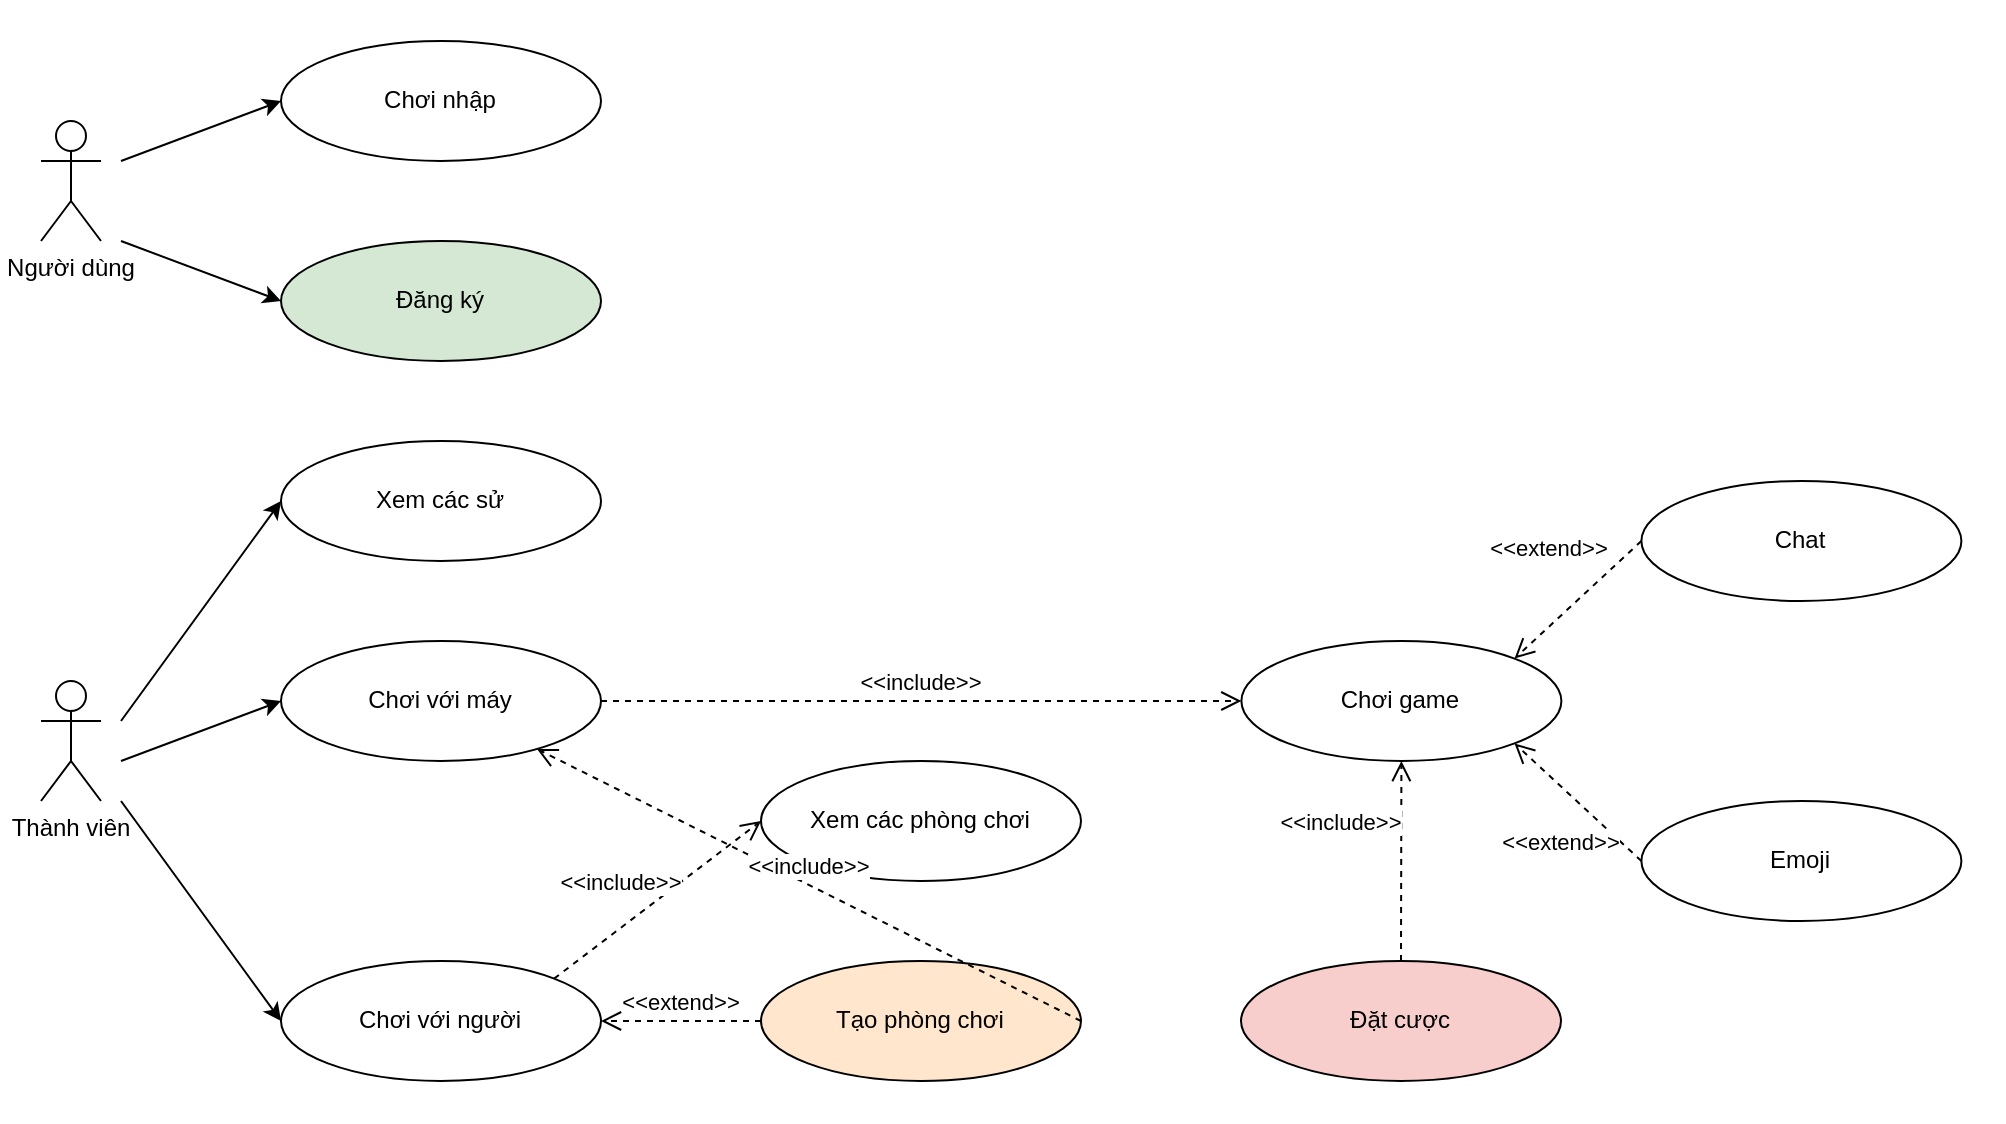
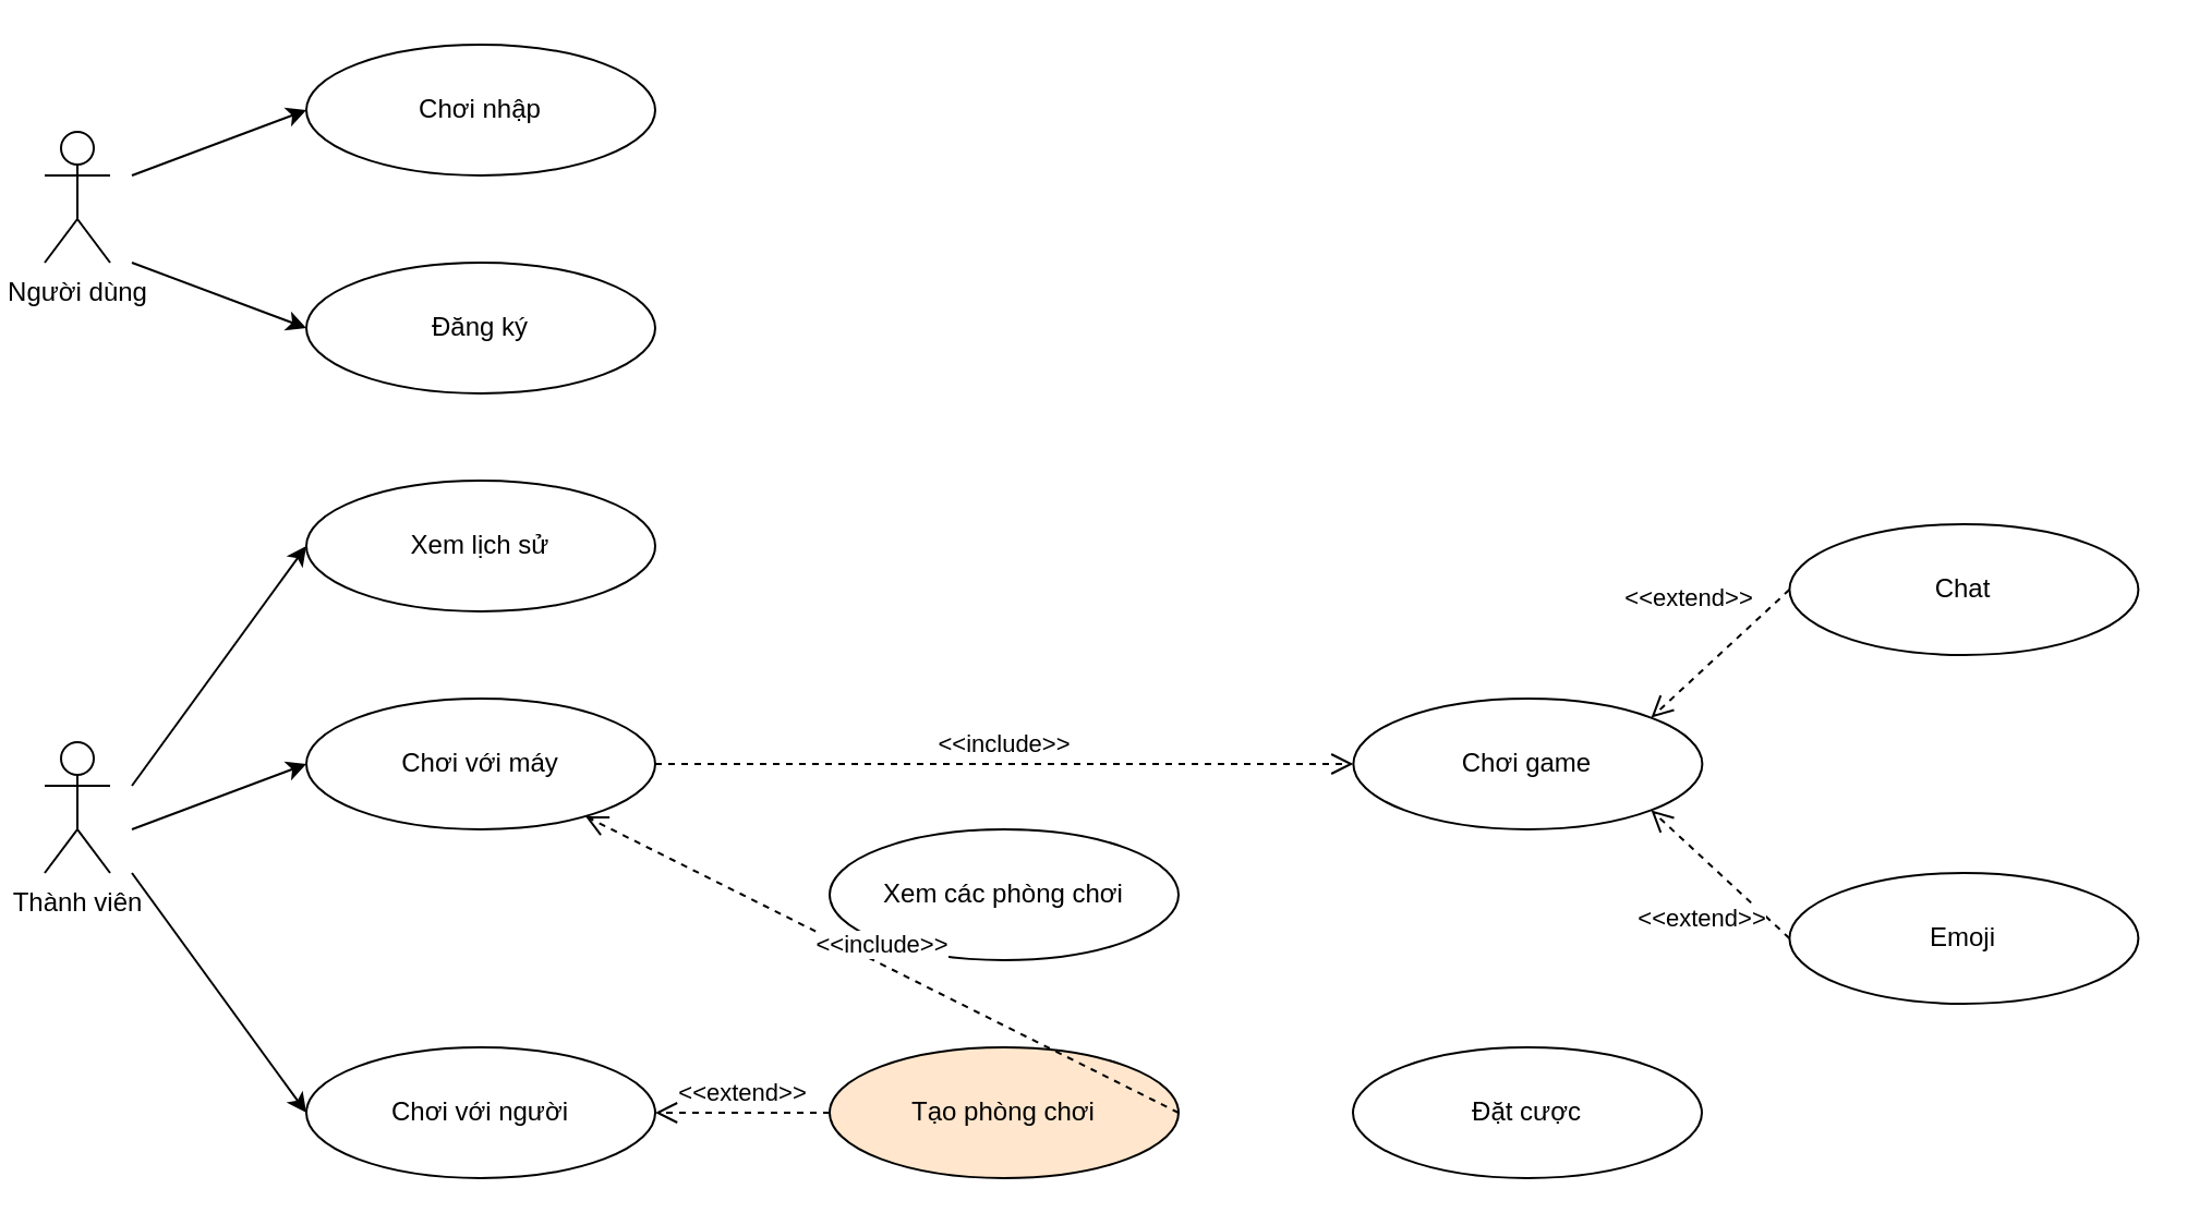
  <mxCell id="0" />
  <mxCell id="1" parent="0" />
  <mxCell id="2" value="Người dùng" style="shape=umlActor;verticalLabelPosition=bottom;labelBackgroundColor=#ffffff;verticalAlign=top;html=1;outlineConnect=0;" vertex="1" parent="1"><mxGeometry x="20" y="60" width="30" height="60" as="geometry" /></mxCell>
  <mxCell id="3" value="Thành viên" style="shape=umlActor;verticalLabelPosition=bottom;labelBackgroundColor=#ffffff;verticalAlign=top;html=1;outlineConnect=0;" vertex="1" parent="1"><mxGeometry x="20" y="340" width="30" height="60" as="geometry" /></mxCell>
  <mxCell id="4" value="Chơi nhập" style="ellipse;whiteSpace=wrap;html=1;" vertex="1" parent="1"><mxGeometry x="140" y="20" width="160" height="60" as="geometry" /></mxCell>
- <mxCell id="5" value="Đăng ký" style="ellipse;whiteSpace=wrap;html=1;fillColor=#d5e8d4;" vertex="1" parent="1"><mxGeometry x="140" y="120" width="160" height="60" as="geometry" /></mxCell>
- <mxCell id="6" value="Xem các sử" style="ellipse;whiteSpace=wrap;html=1;" vertex="1" parent="1"><mxGeometry x="140" y="220" width="160" height="60" as="geometry" /></mxCell>
+ <mxCell id="5" value="Đăng ký" style="ellipse;whiteSpace=wrap;html=1;" vertex="1" parent="1"><mxGeometry x="140" y="120" width="160" height="60" as="geometry" /></mxCell>
+ <mxCell id="6" value="Xem lịch sử" style="ellipse;whiteSpace=wrap;html=1;" vertex="1" parent="1"><mxGeometry x="140" y="220" width="160" height="60" as="geometry" /></mxCell>
  <mxCell id="7" value="Chơi với người" style="ellipse;whiteSpace=wrap;html=1;" vertex="1" parent="1"><mxGeometry x="140" y="480" width="160" height="60" as="geometry" /></mxCell>
  <mxCell id="8" value="Chơi với máy" style="ellipse;whiteSpace=wrap;html=1;" vertex="1" parent="1"><mxGeometry x="140" y="320" width="160" height="60" as="geometry" /></mxCell>
  <mxCell id="9" value="Xem các phòng chơi" style="ellipse;whiteSpace=wrap;html=1;" vertex="1" parent="1"><mxGeometry x="380" y="380" width="160" height="60" as="geometry" /></mxCell>
  <mxCell id="10" value="Tạo phòng chơi" style="ellipse;whiteSpace=wrap;html=1;fillColor=#ffe6cc;" vertex="1" parent="1"><mxGeometry x="380" y="480" width="160" height="60" as="geometry" /></mxCell>
- <mxCell id="11" value="Đặt cược" style="ellipse;whiteSpace=wrap;html=1;fillColor=#f8cecc;" vertex="1" parent="1"><mxGeometry x="620" y="480" width="160" height="60" as="geometry" /></mxCell>
+ <mxCell id="11" value="Đặt cược" style="ellipse;whiteSpace=wrap;html=1;" vertex="1" parent="1"><mxGeometry x="620" y="480" width="160" height="60" as="geometry" /></mxCell>
  <mxCell id="12" value="Chơi game" style="ellipse;whiteSpace=wrap;html=1;" vertex="1" parent="1"><mxGeometry x="620.2" y="320" width="160" height="60" as="geometry" /></mxCell>
  <mxCell id="13" value="Chat" style="ellipse;whiteSpace=wrap;html=1;" vertex="1" parent="1"><mxGeometry x="820.2" y="240" width="160" height="60" as="geometry" /></mxCell>
  <mxCell id="14" value="Emoji" style="ellipse;whiteSpace=wrap;html=1;" vertex="1" parent="1"><mxGeometry x="820.2" y="400" width="160" height="60" as="geometry" /></mxCell>
  <mxCell id="15" value="" style="endArrow=classic;html=1;entryX=0;entryY=0.5;entryDx=0;entryDy=0;" edge="1" parent="1" target="4"><mxGeometry width="50" height="50" relative="1" as="geometry"><mxPoint x="60" y="80" as="sourcePoint" /><mxPoint x="60" y="190" as="targetPoint" /></mxGeometry></mxCell>
  <mxCell id="16" value="" style="endArrow=classic;html=1;entryX=0;entryY=0.5;entryDx=0;entryDy=0;" edge="1" parent="1" target="5"><mxGeometry width="50" height="50" relative="1" as="geometry"><mxPoint x="60" y="120" as="sourcePoint" /><mxPoint x="85" y="210" as="targetPoint" /></mxGeometry></mxCell>
  <mxCell id="17" value="" style="endArrow=classic;html=1;entryX=0;entryY=0.5;entryDx=0;entryDy=0;" edge="1" parent="1" target="6"><mxGeometry width="50" height="50" relative="1" as="geometry"><mxPoint x="60" y="360" as="sourcePoint" /><mxPoint x="150" y="160" as="targetPoint" /></mxGeometry></mxCell>
  <mxCell id="18" value="" style="endArrow=classic;html=1;entryX=0;entryY=0.5;entryDx=0;entryDy=0;" edge="1" parent="1" target="8"><mxGeometry width="50" height="50" relative="1" as="geometry"><mxPoint x="60" y="380" as="sourcePoint" /><mxPoint x="150" y="260" as="targetPoint" /></mxGeometry></mxCell>
  <mxCell id="19" value="" style="endArrow=classic;html=1;entryX=0;entryY=0.5;entryDx=0;entryDy=0;" edge="1" parent="1" target="7"><mxGeometry width="50" height="50" relative="1" as="geometry"><mxPoint x="60" y="400" as="sourcePoint" /><mxPoint x="150" y="360" as="targetPoint" /></mxGeometry></mxCell>
- <mxCell id="20" value="&amp;lt;&amp;lt;include&amp;gt;&amp;gt;" style="html=1;verticalAlign=bottom;endArrow=open;dashed=1;endSize=8;entryX=0;entryY=0.5;entryDx=0;entryDy=0;exitX=1;exitY=0;exitDx=0;exitDy=0;" edge="1" parent="1" source="7" target="9"><mxGeometry x="-0.229" y="11" relative="1" as="geometry"><mxPoint x="220" y="880" as="sourcePoint" /><mxPoint x="140" y="880" as="targetPoint" /><mxPoint as="offset" /></mxGeometry></mxCell>
  <mxCell id="21" value="&amp;lt;&amp;lt;extend&amp;gt;&amp;gt;" style="html=1;verticalAlign=bottom;endArrow=open;dashed=1;endSize=8;entryX=1;entryY=0.5;entryDx=0;entryDy=0;exitX=0;exitY=0.5;exitDx=0;exitDy=0;" edge="1" parent="1" source="10" target="7"><mxGeometry relative="1" as="geometry"><mxPoint x="220" y="880" as="sourcePoint" /><mxPoint x="140" y="880" as="targetPoint" /></mxGeometry></mxCell>
  <mxCell id="22" value="&amp;lt;&amp;lt;include&amp;gt;&amp;gt;" style="html=1;verticalAlign=bottom;endArrow=open;dashed=1;endSize=8;exitX=1;exitY=0.5;exitDx=0;exitDy=0;" edge="1" parent="1" source="10" target="8"><mxGeometry relative="1" as="geometry"><mxPoint x="380" y="880" as="sourcePoint" /><mxPoint x="300" y="880" as="targetPoint" /></mxGeometry></mxCell>
  <mxCell id="23" value="&amp;lt;&amp;lt;include&amp;gt;&amp;gt;" style="html=1;verticalAlign=bottom;endArrow=open;dashed=1;endSize=8;entryX=0;entryY=0.5;entryDx=0;entryDy=0;exitX=1;exitY=0.5;exitDx=0;exitDy=0;" edge="1" parent="1" source="8" target="12"><mxGeometry relative="1" as="geometry"><mxPoint x="260" y="780" as="sourcePoint" /><mxPoint x="180" y="780" as="targetPoint" /></mxGeometry></mxCell>
- <mxCell id="24" value="&amp;lt;&amp;lt;include&amp;gt;&amp;gt;" style="html=1;verticalAlign=bottom;endArrow=open;dashed=1;endSize=8;entryX=0.5;entryY=1;entryDx=0;entryDy=0;exitX=0.5;exitY=0;exitDx=0;exitDy=0;" edge="1" parent="1" source="11" target="12"><mxGeometry x="0.199" y="30" relative="1" as="geometry"><mxPoint x="260" y="780" as="sourcePoint" /><mxPoint x="180" y="780" as="targetPoint" /><mxPoint as="offset" /></mxGeometry></mxCell>
  <mxCell id="25" value="&amp;lt;&amp;lt;extend&amp;gt;&amp;gt;" style="html=1;verticalAlign=bottom;endArrow=open;dashed=1;endSize=8;exitX=0;exitY=0.5;exitDx=0;exitDy=0;entryX=1;entryY=0;entryDx=0;entryDy=0;" edge="1" parent="1" source="13" target="12"><mxGeometry y="-22" relative="1" as="geometry"><mxPoint x="620" y="660" as="sourcePoint" /><mxPoint x="540" y="660" as="targetPoint" /><mxPoint as="offset" /></mxGeometry></mxCell>
  <mxCell id="26" value="&amp;lt;&amp;lt;extend&amp;gt;&amp;gt;" style="html=1;verticalAlign=bottom;endArrow=open;dashed=1;endSize=8;exitX=0;exitY=0.5;exitDx=0;exitDy=0;entryX=1;entryY=1;entryDx=0;entryDy=0;" edge="1" parent="1" source="14" target="12"><mxGeometry x="-0.318" y="27" relative="1" as="geometry"><mxPoint x="620" y="660" as="sourcePoint" /><mxPoint x="540" y="660" as="targetPoint" /><mxPoint x="-1" as="offset" /></mxGeometry></mxCell>
